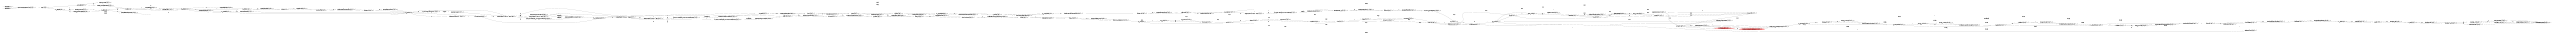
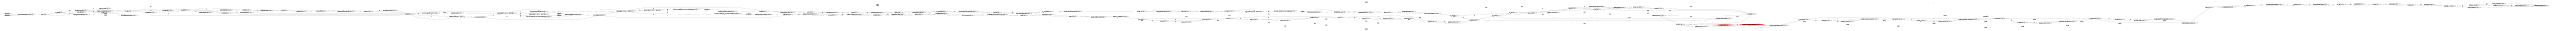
  digraph {
    rankdir=LR
    node [fillcolor=white shape=ellipse style=filled]
    edge [style=bold]
    n1 [label="functionConfig.setNamespace(namespace)@@@19@@@['1', '1', '0']"]
    n2 [label="sinkConfig.setNamespace(namespace)@@@15@@@['0', '0', '1']"]
    n3 [label="null != functionName@@@21@@@['1', '1', '0']" shape=diamond]
    n4 [label="null != className@@@17@@@['0', '0', '1']" shape=diamond]
    n5 [label="null != inputs@@@29@@@['1', '1', '1']" shape=diamond]
    n6 [label="functionConfig.setName(functionName)@@@22@@@['1', '1', '0']"]
    n7 [label="null != slidingIntervalDurationMs@@@130@@@['1', '1', '0']" shape=diamond]
    n8 [label="windowConfig == null@@@131@@@['1', '1', '0']" shape=diamond]
    n9 [label="functionConfig.setWindowConfig(windowConfig)@@@136@@@['1', '1', '0']"]
    n10 [label="windowConfig.setSlidingIntervalDurationMs(slidingIntervalDurationMs)@@@134@@@['1', '1', '0']"]
    n11 [label="windowConfig = new WindowConfig()@@@132@@@['1', '1', '0']"]
    n12 [label="autoAck != null@@@137@@@['1', '1', '0']" shape=diamond]
    n13 [label="functionConfig.setResources(resources)@@@103@@@['1', '1', '0']"]
    n14 [label="timeoutMs != null@@@105@@@['1', '1', '0']" shape=diamond]
    n15 [label="sinkConfig.setResources(resources)@@@87@@@['0', '0', '1']"]
    n16 [label="functionConfig.setTimeoutMs(timeoutMs)@@@106@@@['1', '1', '0']"]
    n17 [label="WindowConfig windowConfig = functionConfig.getWindowConfig()@@@111@@@['1', '1', '0']"]
    n18 [fillcolor=red label="customRuntimeOptions != null@@@108@@@['0', '1', '0']" shape=diamond]
    n19 [label="null != sinkConfigString@@@89@@@['1', '1', '1']" shape=diamond]
    n20 [label="functionConfig.setOutput(output)@@@47@@@['1', '1', '0']"]
    n21 [label="null != logTopic@@@49@@@['1', '1', '0']" shape=diamond]
    n22 [label="sinkConfig.setSourceSubscriptionPosition(subsPosition)@@@50@@@['0', '0', '1']"]
    n23 [label="functionConfig.setLogTopic(logTopic)@@@50@@@['1', '1', '0']"]
    n24 [label="null != topicsPattern@@@52@@@['0', '0', '1']" shape=diamond]
    n25 [label="null != className@@@52@@@['1', '1', '0']" shape=diamond]
    n26 [label="ram != null@@@74@@@['0', '0', '1']" shape=diamond]
    n27 [label="resources == null@@@75@@@['0', '0', '1']" shape=diamond]
    n28 [label="disk != null@@@80@@@['0', '0', '1']" shape=diamond]
    n29 [label="resources.setRam(ram)@@@78@@@['0', '0', '1']"]
    n30 [label="resources = new Resources()@@@76@@@['0', '0', '1']"]
    n31 [label="resources == null@@@81@@@['0', '0', '1']" shape=diamond]
    n32 [label="resources != null@@@86@@@['0', '0', '1']" shape=diamond]
    n33 [label="resources.setDisk(disk)@@@84@@@['0', '0', '1']"]
    n34 [label="autoAck != null@@@92@@@['1', '1', '1']" shape=diamond]
    n35 [label="ram != null@@@90@@@['1', '1', '0']" shape=diamond]
-   n36 [label="sinkConfig.setAutoAck(autoAck)@@@93@@@['0', '0', '1']"]
    n37 [label="timeoutMs != null@@@95@@@['1', '1', '1']" shape=diamond]
    n38 [label="null != sinkConfigString@@@98@@@['1', '1', '1']" shape=diamond]
    n39 [label="disk != null@@@96@@@['1', '1', '0']" shape=diamond]
    n40 [label="sinkConfig.setTimeoutMs(timeoutMs)@@@96@@@['1', '1', '1']"]
    n41 [label="sinkType != null@@@64@@@['0', '0', '1']" shape=diamond]
    n42 [label="sinkConfig.setArchive(validateSinkType(sinkType))@@@65@@@['0', '0', '1']"]
    n43 [label="Resources resources = sinkConfig.getResources()@@@67@@@['0', '0', '1']"]
    n44 [label="resources == null@@@69@@@['0', '0', '1']" shape=diamond]
    n45 [label="cpu != null@@@68@@@['0', '0', '1']" shape=diamond]
    n46 [label="functionConfig.setSubName(subsName)@@@68@@@['1', '1', '0']"]
    n47 [label="null != userConfigString@@@70@@@['1', '1', '0']" shape=diamond]
    n48 [label="Type type = new TypeToken<Map<String,String>>(){}.getType()@@@71@@@['1', '1', '0']"]
    n49 [label="Map<String,Object> userConfigMap = new Gson().fromJson(userConfigString,type)@@@74@@@['1', '1', '0']"]
    n50 [label="functionConfig.getUserConfig() == null@@@77@@@['1', '1', '0']" shape=diamond]
    n51 [label="functionConfig.setUserConfig(userConfigMap)@@@75@@@['1', '1', '0']"]
    n52 [label="resources = new Resources()@@@82@@@['0', '0', '1']"]
    n53 [label="functionConfig.setOutputSerdeClassName(outputSerdeClassName)@@@56@@@['1', '1', '0']"]
    n54 [label="null != schemaType@@@58@@@['1', '1', '0']" shape=diamond]
    n55 [label="null != processingGuarantees@@@61@@@['1', '1', '0']" shape=diamond]
    n56 [label="functionConfig.setOutputSchemaType(schemaType)@@@59@@@['1', '1', '0']"]
    n57 [label="null != archive@@@61@@@['0', '0', '1']" shape=diamond]
    n58 [label="sinkConfig.setClassName(className)@@@18@@@['0', '0', '1']"]
    n59 [label="null != name@@@20@@@['0', '0', '1']" shape=diamond]
    n60 [label="null != processingGuarantees@@@23@@@['0', '0', '1']" shape=diamond]
    n61 [label="sinkConfig.setName(name)@@@21@@@['0', '0', '1']"]
    n62 [label="functionConfig.setInputs(inputTopics)@@@27@@@['1', '1', '0']"]
    n63 [label="Type type = new TypeToken<Map<String,String>>(){}.getType()@@@33@@@['1', '1', '1']"]
    n64 [label="Type type = new TypeToken<Map<String,String>>(){}.getType()@@@40@@@['1', '1', '1']"]
    n65 [label="functionConfig.setCustomSerdeInputs(customSerdeInputMap)@@@34@@@['1', '1', '0']"]
    n66 [label="sinkConfig.setTopicToSerdeClassName(customSerdeInputMap)@@@37@@@['1', '1', '1']"]
    n67 [label="Type type = new TypeToken<Map<String,String>>(){}.getType()@@@30@@@['1', '1', '0']"]
    n68 [label="Map<String,String> customSerdeInputMap = new Gson().fromJson(customSerdeInputString,type)@@@36@@@['0', '0', '1']"]
    n69 [label="this.sinkConfig = new SinkConfig()@@@9@@@['0', '0', '1']"]
    n70 [fillcolor=lightgray label="validateSinkConfigs(sinkConfig)@@@101@@@['1', '1', '1']"]
    n71 [label="resources = new Resources()@@@98@@@['1', '1', '0']"]
    n72 [label="resources.setDisk(disk)@@@100@@@['1', '1', '0']"]
    n73 [label="null != tenant@@@11@@@['1', '1', '1']" shape=diamond]
    n74 [label="functionConfig.setTenant(tenant)@@@16@@@['1', '1', '0']"]
    n75 [label="null != namespace@@@14@@@['1', '1', '1']" shape=diamond]
    n76 [label="sinkConfig.setTenant(tenant)@@@12@@@['0', '0', '1']"]
    n77 [label="sinkConfig.setTopicsPattern(topicsPattern)@@@53@@@['0', '0', '1']"]
    n78 [label="parallelism != null@@@55@@@['0', '0', '1']" shape=diamond]
    n79 [label="null != outputSerdeClassName@@@55@@@['1', '1', '0']" shape=diamond]
    n80 [label="functionConfig.setClassName(className)@@@53@@@['1', '1', '0']"]
    n81 [label="functionConfig = new FunctionConfig()@@@9@@@['1', '1', '0']"]
    n82 [label="null != fqfn@@@11@@@['1', '1', '0']" shape=diamond]
    n83 [fillcolor=lightgray label="validateFunctionConfigs(functionConfig)@@@164@@@['1', '1', '0']"]
    n84 [label="parseFullyQualifiedFunctionName(fqfn,functionConfig)@@@12@@@['1', '1', '0']"]
    n85 [label="resources.setCpu(cpu)@@@72@@@['0', '0', '1']"]
    n86 [label="resources = new Resources()@@@70@@@['0', '0', '1']"]
    n87 [label="functionConfig.setTopicsPattern(topicsPattern)@@@44@@@['1', '1', '0']"]
    n88 [label="sinkConfig.setSourceSubscriptionName(subsName)@@@47@@@['0', '0', '1']"]
    n89 [label="null != output@@@46@@@['1', '1', '0']" shape=diamond]
    n90 [label="null != subsPosition@@@49@@@['0', '0', '1']" shape=diamond]
    n91 [label="functionConfig.setJar(jarFile)@@@147@@@['1', '1', '0']"]
    n92 [label="null != pyFile@@@149@@@['1', '1', '0']" shape=diamond]
    n93 [label="null != goFile@@@152@@@['1', '1', '0']" shape=diamond]
    n94 [label="functionConfig.setPy(pyFile)@@@150@@@['1', '1', '0']"]
    n95 [label="null != topicsPattern@@@43@@@['1', '1', '0']" shape=diamond]
    n96 [label="functionConfig.setCustomSchemaInputs(customschemaInputMap)@@@41@@@['1', '1', '0']"]
    n97 [label="Type type = new TypeToken<Map<String,String>>(){}.getType()@@@37@@@['1', '1', '0']"]
    n98 [label="Map<String,String> customSchemaInputMap = new Gson().fromJson(customSchemaInputString,type)@@@43@@@['0', '0', '1']"]
    n99 [label="Map<String,String> customschemaInputMap = new Gson().fromJson(customSchemaInputString,type)@@@40@@@['1', '1', '0']"]
    n100 [label="sinkConfig.setTopicToSchemaType(customSchemaInputMap)@@@44@@@['0', '0', '1']"]
    n101 [label="windowConfig.setWindowLengthCount(windowLengthCount)@@@116@@@['1', '1', '0']"]
    n102 [label="null != windowLengthDurationMs@@@118@@@['1', '1', '0']" shape=diamond]
    n103 [label="windowConfig.setWindowLengthDurationMs(windowLengthDurationMs)@@@122@@@['1', '1', '0']"]
    n104 [label="windowConfig == null@@@119@@@['1', '1', '0']" shape=diamond]
    n105 [label="null != slidingIntervalCount@@@124@@@['1', '1', '0']" shape=diamond]
    n106 [label="sinkConfig.setParallelism(parallelism)@@@56@@@['0', '0', '1']"]
    n107 [label="archive != null && sinkType != null@@@58@@@['0', '0', '1']" shape=diamond]
    n108 [label="functionConfig.setProcessingGuarantees(processingGuarantees)@@@62@@@['1', '1', '0']"]
    n109 [label="retainOrdering != null@@@64@@@['1', '1', '0']" shape=diamond]
    n110 [label="isNotBlank(subsName)@@@67@@@['1', '1', '0']" shape=diamond]
    n111 [label="functionConfig.setRetainOrdering(retainOrdering)@@@65@@@['1', '1', '0']"]
    n112 [label="functionConfig = CmdUtils.loadConfig(fnConfigFile,)@@@6@@@['1', '1', '0']"]
    n113 [label="this.sinkConfig = CmdUtils.loadConfig(sinkConfigFile,)@@@6@@@['0', '0', '1']"]
    n114 [label="null != customSchemaInputString@@@39@@@['0', '0', '1']" shape=diamond]
    n115 [label="null != fnConfigFile@@@5@@@['1', '1', '0']" shape=diamond]
    n116 [label="null != sinkConfigFile@@@5@@@['0', '0', '1']" shape=diamond]
    n117 [label="sinkConfig.setConfigs(parseConfigs(sinkConfigString))@@@90@@@['1', '1', '1']"]
    n118 [label="windowConfig == null@@@125@@@['1', '1', '0']" shape=diamond]
    n119 [label="windowConfig == null@@@113@@@['1', '1', '0']" shape=diamond]
    n120 [label="null != windowLengthCount@@@112@@@['1', '1', '0']" shape=diamond]
    n121 [fillcolor=red label="functionConfig.setCustomRuntimeOptions(customRuntimeOptions)@@@109@@@['0', '1', '0']"]
    n122 [label="resources != null@@@102@@@['1', '1', '0']" shape=diamond]
    n123 [label="functionConfig.setAutoAck(autoAck)@@@138@@@['1', '1', '0']"]
    n124 [label="null != maxMessageRetries@@@140@@@['1', '1', '0']" shape=diamond]
    n125 [label="functionConfig.setMaxMessageRetries(maxMessageRetries)@@@141@@@['1', '1', '0']"]
    n126 [label="null != deadLetterTopic@@@143@@@['1', '1', '0']" shape=diamond]
    n127 [label="windowConfig = new WindowConfig()@@@120@@@['1', '1', '0']"]
    n128 [label="windowConfig.setSlidingIntervalCount(slidingIntervalCount)@@@128@@@['1', '1', '0']"]
    n129 [label="functionConfig.setGo(goFile)@@@153@@@['1', '1', '0']"]
    n130 [label="functionConfig.getJar() != null@@@155@@@['1', '1', '0']" shape=diamond]
    n131 [label="userCodeFile = functionConfig.getJar()@@@156@@@['1', '1', '0']"]
    n132 [label="functionConfig.getPy() != null@@@158@@@['1', '1', '0']" shape=diamond]
    n133 [label="isNotBlank(subsName)@@@46@@@['0', '0', '1']" shape=diamond]
    n134 [label="retainOrdering != null@@@26@@@['0', '0', '1']" shape=diamond]
    n135 [label="sinkConfig.setProcessingGuarantees(processingGuarantees)@@@24@@@['0', '0', '1']"]
    n136 [label="sinkConfig.setRetainOrdering(retainOrdering)@@@27@@@['0', '0', '1']"]
    n137 [label="functionConfig.setDeadLetterTopic(deadLetterTopic)@@@144@@@['1', '1', '0']"]
    n138 [label="null != jarFile@@@146@@@['1', '1', '0']" shape=diamond]
    n139 [label="userCodeFile = functionConfig.getGo()@@@162@@@['1', '1', '0']"]
    n140 [label="windowConfig = new WindowConfig()@@@126@@@['1', '1', '0']"]
    n141 [label="windowConfig = new WindowConfig()@@@114@@@['1', '1', '0']"]
    n142 [label="super.edu.fdu.CPPDG.tinypdg.pe.ExpressionInfo@178ee76@@@3@@@['1', '1', '1']"]
    n143 [label="mergeArgs()@@@4@@@['1', '1', '1']"]
    n144 [fillcolor=lightgray label="processArguments['1', '0', '0']" shape=diamond]
    n145 [label="functionConfig.getGo() != null@@@161@@@['1', '1', '0']" shape=diamond]
    n146 [label="sinkConfig.setInputs(Arrays.asList(inputs.split(\",\")))@@@30@@@['0', '0', '1']"]
    n147 [label="null != customSerdeInputString@@@32@@@['0', '0', '1']" shape=diamond]
    n148 [label="List<String> inputTopics = Arrays.asList(inputs.split(\",\"))@@@26@@@['1', '1', '0']"]
    n149 [label="cpu != null@@@84@@@['1', '1', '0']" shape=diamond]
    n150 [label="sinkConfig.setConfigs(parseConfigs(sinkConfigString))@@@99@@@['0', '0', '1']"]
    n151 [label="throw new ParameterException(\"Cannot specify both archive and sink-type\")@@@59@@@['0', '0', '1']"]
    n152 [label="functionConfig.setUserConfig(new HashMap<>())@@@78@@@['1', '1', '0']"]
    n153 [label="parallelism != null@@@80@@@['1', '1', '0']" shape=diamond]
    n154 [label="functionConfig.setParallelism(parallelism)@@@81@@@['1', '1', '0']"]
    n155 [label="Resources resources = functionConfig.getResources()@@@83@@@['1', '1', '0']"]
    n156 [label="sinkConfig.setArchive(archive)@@@62@@@['0', '0', '1']"]
    n157 [label="userCodeFile = functionConfig.getPy()@@@159@@@['1', '1', '0']"]
    n158 [fillcolor=lightgray label="processArguments['0', '0', '1']" shape=diamond]
    n1 -> n2 [label=0 style=dashed]
    n1 -> n3
    n2 -> n4
    n3 -> n4 [label=0 style=dashed]
    n3 -> n5
    n3 -> n6
    n3 -> n6 [label=true style=dotted]
    n4 -> n58 [label=true style=dotted]
    n4 -> n58
    n4 -> n59
    n5 -> n62 [label=true style=dotted]
    n5 -> n63
    n5 -> n146
    n5 -> n146 [label=true style=dotted]
    n5 -> n147
    n5 -> n148 [label=true style=dotted]
    n5 -> n148
    n6 -> n5
    n6 -> n58 [label=0 style=dashed]
    n7 -> n8 [label=true style=dotted]
    n7 -> n8
    n7 -> n9
    n7 -> n10 [label=true style=dotted]
    n8 -> n10
    n8 -> n11
    n8 -> n11 [label=true style=dotted]
    n9 -> n12
    n10 -> n9
    n11 -> n9 [label=windowConfig style=solid]
    n11 -> n10
    n12 -> n123
    n12 -> n123 [label=true style=dotted]
    n12 -> n124
    n13 -> n14
    n13 -> n15 [label=0 style=dashed]
    n14 -> n16
    n14 -> n16 [label=true style=dotted]
    n14 -> n17
    n14 -> n18
    n14 -> n19 [label=0 style=dashed]
    n15 -> n19
    n16 -> n17
    n16 -> n18
    n16 -> n117 [label=0 style=dashed]
    n17 -> n8 [label=windowConfig style=solid]
    n17 -> n9 [label=windowConfig style=solid]
    n17 -> n104 [label=windowConfig style=solid]
    n17 -> n118 [label=windowConfig style=solid]
    n17 -> n119 [label=windowConfig style=solid]
    n17 -> n120
    n18 -> n17
    n18 -> n121
    n18 -> n121 [label=true style=dotted]
    n19 -> n34
    n19 -> n117 [label=true style=dotted]
    n19 -> n117
    n20 -> n21
    n20 -> n22 [label=0 style=dashed]
    n21 -> n23 [label=true style=dotted]
    n21 -> n23
    n21 -> n24 [label=0 style=dashed]
    n21 -> n25
    n22 -> n24
    n23 -> n25
    n23 -> n77 [label=0 style=dashed]
    n24 -> n77 [label=true style=dotted]
    n24 -> n77
    n24 -> n78
    n25 -> n78 [label=0 style=dashed]
    n25 -> n79
    n25 -> n80 [label=true style=dotted]
    n25 -> n80
    n26 -> n27
    n26 -> n27 [label=true style=dotted]
    n26 -> n28
    n26 -> n29 [label=true style=dotted]
    n27 -> n29
    n27 -> n30 [label=true style=dotted]
    n27 -> n30
    n28 -> n31 [label=true style=dotted]
    n28 -> n31
    n28 -> n32
    n28 -> n33 [label=true style=dotted]
    n29 -> n28
    n30 -> n15 [label=resources style=solid]
    n30 -> n29
    n30 -> n31 [label=resources style=solid]
    n30 -> n32 [label=resources style=solid]
    n31 -> n33
    n31 -> n52 [label=true style=dotted]
    n31 -> n52
    n32 -> n15 [label=true style=dotted]
    n32 -> n15
    n32 -> n19
    n33 -> n32
    n34 -> n35
-   n34 -> n36 [label=true style=dotted]
-   n34 -> n36
    n34 -> n37
    n35 -> n37
    n35 -> n37 [label=true style=dotted]
    n35 -> n38 [label=true style=dotted]
    n35 -> n39
    n37 -> n38
    n37 -> n40
    n37 -> n40 [label=true style=dotted]
    n38 -> n39
    n38 -> n70
    n38 -> n150
    n38 -> n150 [label=true style=dotted]
    n39 -> n70
    n39 -> n70 [label=true style=dotted]
    n39 -> n72 [label=true style=dotted]
    n39 -> n122
    n40 -> n13 [label=resources style=solid]
    n40 -> n38
    n40 -> n70 [label=resources style=solid]
    n40 -> n122 [label=resources style=solid]
    n41 -> n42 [label=true style=dotted]
    n41 -> n42
    n41 -> n43
    n42 -> n43
    n43 -> n15 [label=resources style=solid]
    n43 -> n27 [label=resources style=solid]
    n43 -> n31 [label=resources style=solid]
    n43 -> n32 [label=resources style=solid]
    n43 -> n44 [label=resources style=solid]
    n43 -> n45
    n44 -> n85
    n44 -> n86 [label=true style=dotted]
    n44 -> n86
    n45 -> n26
    n45 -> n44
    n45 -> n44 [label=true style=dotted]
    n45 -> n85 [label=true style=dotted]
    n46 -> n47
    n47 -> n48 [label=true style=dotted]
    n47 -> n48
    n47 -> n49 [label=true style=dotted]
    n47 -> n50
    n47 -> n51 [label=true style=dotted]
    n48 -> n49 [label=type style=solid]
    n48 -> n49
    n49 -> n51
    n49 -> n51 [label=userConfigMap style=solid]
    n50 -> n152 [label=true style=dotted]
    n50 -> n152
    n50 -> n153
    n51 -> n50
    n52 -> n15 [label=resources style=solid]
    n52 -> n32 [label=resources style=solid]
    n52 -> n33
    n53 -> n54
    n54 -> n55
    n54 -> n56
    n54 -> n56 [label=true style=dotted]
    n54 -> n57 [label=0 style=dashed]
    n55 -> n108 [label=true style=dotted]
    n55 -> n108
    n56 -> n55
    n56 -> n156 [label=0 style=dashed]
    n57 -> n41
    n57 -> n156
    n57 -> n156 [label=true style=dotted]
    n58 -> n59
    n59 -> n60
    n59 -> n61 [label=true style=dotted]
    n59 -> n61
    n60 -> n134
    n60 -> n135
    n60 -> n135 [label=true style=dotted]
    n61 -> n60
    n62 -> n63
    n63 -> n64
    n63 -> n65 [label=true style=dotted]
    n63 -> n66 [label=true style=dotted]
    n63 -> n67 [label=true style=dotted]
    n63 -> n67
    n63 -> n68 [label=type style=solid]
    n63 -> n68
    n64 -> n95
    n64 -> n96 [label=true style=dotted]
    n64 -> n97
    n64 -> n97 [label=true style=dotted]
    n64 -> n98
    n64 -> n98 [label=type style=solid]
    n64 -> n99 [label=true style=dotted]
    n65 -> n64
    n65 -> n66 [label=0 style=dashed]
    n66 -> n65
    n66 -> n65 [label=customSerdeInputMap style=solid]
    n66 -> n114
    n67 -> n63 [label=0 style=dashed]
    n67 -> n66
    n67 -> n66 [label=type style=solid]
    n68 -> n66
    n68 -> n66 [label=customSerdeInputMap style=solid]
    n69 -> n70 [label=sinkConfig style=solid]
    n70 -> n71
    n70 -> n71 [label=true style=dotted]
    n70 -> n72
    n71 -> n13 [label=resources style=solid]
    n71 -> n72
    n71 -> n122 [label=resources style=solid]
    n72 -> n122
    n73 -> n74
    n73 -> n74 [label=true style=dotted]
    n73 -> n75
    n73 -> n76 [label=true style=dotted]
    n73 -> n76
    n74 -> n75
    n74 -> n76 [label=0 style=dashed]
    n75 -> n1
    n75 -> n1 [label=true style=dotted]
    n75 -> n2 [label=true style=dotted]
    n75 -> n2
    n75 -> n3
    n75 -> n4
    n76 -> n75
    n77 -> n78
    n78 -> n106
    n78 -> n106 [label=true style=dotted]
    n78 -> n107
    n79 -> n53 [label=true style=dotted]
    n79 -> n53
    n79 -> n54
    n80 -> n79
    n80 -> n106 [label=0 style=dashed]
    n81 -> n69 [label=0 style=dashed]
    n81 -> n82
    n81 -> n83 [label=functionConfig style=solid]
    n81 -> n84 [label=functionConfig style=solid]
    n82 -> n3 [label=false style=dotted]
    n82 -> n73
    n82 -> n73 [label=false style=dotted]
    n82 -> n75 [label=false style=dotted]
    n82 -> n84 [label=true style=dotted]
    n82 -> n84
    n84 -> n5
    n85 -> n26
    n86 -> n15 [label=resources style=solid]
    n86 -> n27 [label=resources style=solid]
    n86 -> n31 [label=resources style=solid]
    n86 -> n32 [label=resources style=solid]
    n86 -> n85
    n87 -> n88 [label=0 style=dashed]
    n87 -> n89
    n88 -> n90
    n89 -> n20
    n89 -> n20 [label=true style=dotted]
    n89 -> n21
    n89 -> n90 [label=0 style=dashed]
    n90 -> n22 [label=true style=dotted]
    n90 -> n22
    n90 -> n24
    n91 -> n92
    n92 -> n93
    n92 -> n94 [label=true style=dotted]
    n92 -> n94
    n93 -> n129 [label=true style=dotted]
    n93 -> n129
    n93 -> n130
    n94 -> n93
    n95 -> n87
    n95 -> n87 [label=true style=dotted]
    n95 -> n89
    n96 -> n95
    n96 -> n100 [label=0 style=dashed]
    n97 -> n64 [label=0 style=dashed]
    n97 -> n99 [label=type style=solid]
    n97 -> n99
    n98 -> n100 [label=customSchemaInputMap style=solid]
    n98 -> n100
    n99 -> n96
    n99 -> n96 [label=customschemaInputMap style=solid]
    n99 -> n98 [label=0 style=dashed]
    n100 -> n133
    n101 -> n102
    n102 -> n103 [label=true style=dotted]
    n102 -> n104 [label=true style=dotted]
    n102 -> n104
    n102 -> n105
    n103 -> n105
    n104 -> n103
    n104 -> n127 [label=true style=dotted]
    n104 -> n127
    n105 -> n7
    n105 -> n118
    n105 -> n118 [label=true style=dotted]
    n105 -> n128 [label=true style=dotted]
    n106 -> n107
    n107 -> n57
    n107 -> n151
    n107 -> n151 [label=true style=dotted]
    n108 -> n109
    n109 -> n110
    n109 -> n111
    n109 -> n111 [label=true style=dotted]
    n110 -> n46
    n110 -> n46 [label=true style=dotted]
    n110 -> n47
    n111 -> n110
    n112 -> n82
    n112 -> n83 [label=functionConfig style=solid]
    n112 -> n84 [label=functionConfig style=solid]
    n112 -> n113 [label=0 style=dashed]
    n113 -> n70 [label=sinkConfig style=solid]
    n113 -> n73
    n114 -> n64
    n114 -> n64 [label=true style=dotted]
    n114 -> n98 [label=true style=dotted]
    n114 -> n100 [label=true style=dotted]
    n114 -> n133
    n115 -> n81 [label=false style=dotted]
    n115 -> n81
    n115 -> n112 [label=true style=dotted]
    n115 -> n112
    n115 -> n116 [label=0 style=dashed]
    n116 -> n69 [label=false style=dotted]
    n116 -> n69
    n116 -> n113 [label=true style=dotted]
    n116 -> n113
    n117 -> n13 [label=resources style=solid]
    n117 -> n34
    n117 -> n37 [label=resources style=solid]
    n117 -> n70 [label=resources style=solid]
    n117 -> n122 [label=resources style=solid]
    n118 -> n128
    n118 -> n140
    n118 -> n140 [label=true style=dotted]
    n119 -> n101
    n119 -> n141
    n119 -> n141 [label=true style=dotted]
    n120 -> n101 [label=true style=dotted]
    n120 -> n102
    n120 -> n119
    n120 -> n119 [label=true style=dotted]
    n121 -> n17
    n122 -> n13
    n122 -> n13 [label=true style=dotted]
    n122 -> n14
-   n123 -> n36 [label=0 style=dashed]
    n123 -> n124
    n124 -> n125
    n124 -> n125 [label=true style=dotted]
    n124 -> n126
    n125 -> n126
    n126 -> n38 [label=0 style=dashed]
    n126 -> n137 [label=true style=dotted]
    n126 -> n137
    n126 -> n138
    n127 -> n8 [label=windowConfig style=solid]
    n127 -> n9 [label=windowConfig style=solid]
    n127 -> n103
    n127 -> n118 [label=windowConfig style=solid]
    n128 -> n7
    n129 -> n130
    n130 -> n131 [label=true style=dotted]
    n130 -> n131
    n130 -> n132
    n130 -> n132 [label=false style=dotted]
    n131 -> n83
    n132 -> n145 [label=false style=dotted]
    n132 -> n145
    n132 -> n157
    n132 -> n157 [label=true style=dotted]
    n133 -> n88 [label=true style=dotted]
    n133 -> n88
    n133 -> n90
    n134 -> n5
    n134 -> n136
    n134 -> n136 [label=true style=dotted]
    n135 -> n134
    n136 -> n5
    n137 -> n138
    n138 -> n91
    n138 -> n91 [label=true style=dotted]
    n138 -> n92
    n139 -> n83
    n140 -> n8 [label=windowConfig style=solid]
    n140 -> n9 [label=windowConfig style=solid]
    n140 -> n128
    n141 -> n8 [label=customschemaInputMap style=solid]
    n141 -> n9 [label=windowConfig style=solid]
    n141 -> n101
    n141 -> n104 [label=windowConfig style=solid]
    n141 -> n118 [label=windowConfig style=solid]
    n142 -> n143
    n143 -> n115
    n143 -> n116
    n144 -> n142
    n145 -> n83
    n145 -> n139 [label=true style=dotted]
    n145 -> n139
    n146 -> n147
    n147 -> n63
    n147 -> n63 [label=true style=dotted]
    n147 -> n66 [label=true style=dotted]
    n147 -> n68 [label=true style=dotted]
    n147 -> n114
    n148 -> n62
    n148 -> n62 [label=inputTopics style=solid]
    n148 -> n146 [label=0 style=dashed]
    n149 -> n19 [label=true style=dotted]
    n149 -> n19
    n149 -> n34 [label=true style=dotted]
    n149 -> n35
    n150 -> n70
    n151 -> n57
    n152 -> n153
    n153 -> n154 [label=true style=dotted]
    n153 -> n154
    n153 -> n155
    n154 -> n155
    n155 -> n13 [label=resources style=solid]
    n155 -> n19 [label=resources style=solid]
    n155 -> n37 [label=resources style=solid]
    n155 -> n70 [label=resources style=solid]
    n155 -> n122 [label=resources style=solid]
    n155 -> n149
    n156 -> n41
    n157 -> n83
    n158 -> n142
  }
